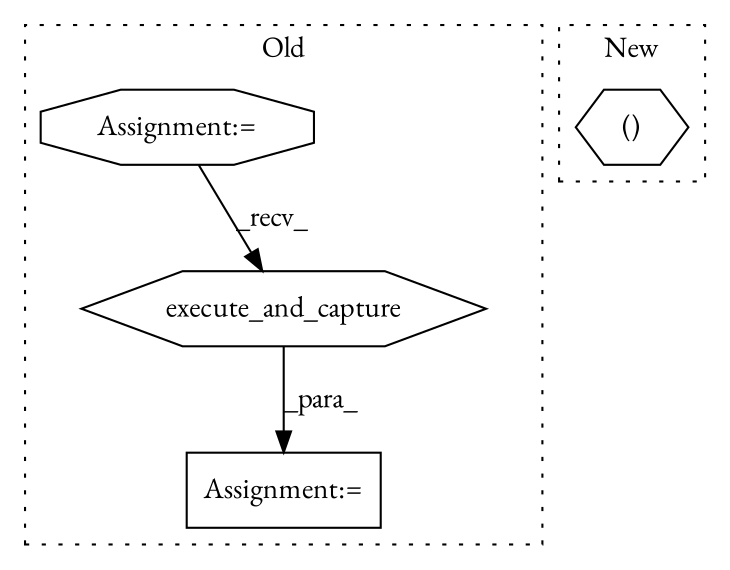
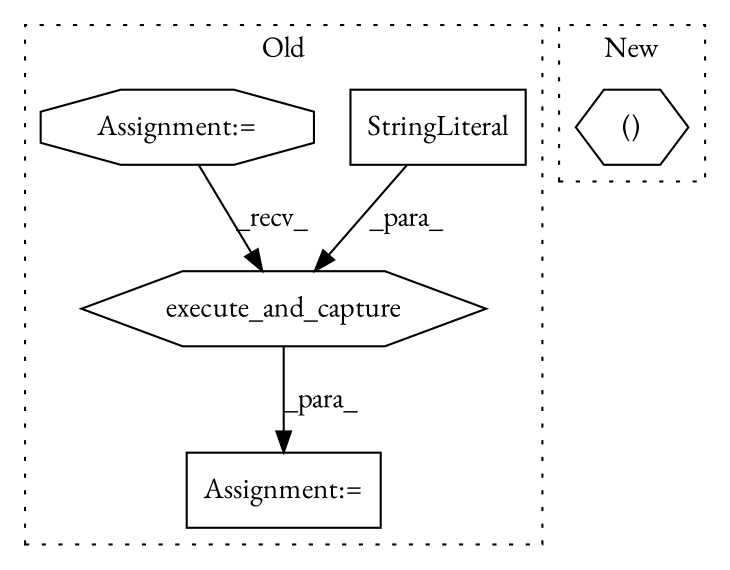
  digraph {
    fontname="EB Garamond"
    node [a=7 shape=hexagon fontname="EB Garamond"]
    edge [fontname="EB Garamond"]
    n1 [a=32 l="20,1" label=execute_and_capture s="14648,14681"]
+   n2 [a=45 l=8 label=StringLiteral s=14668 shape=box]
    n3 [l=2 label="Assignment:=" s=14638 shape=box]
    n4 [l=7 label="Assignment:=" s=14134 shape=octagon]
    n5 [a=106 l=15 label="()" s=12563]
    subgraph cluster_1 {
      label=Old
      style=dotted
      n1
+     n2
      n3
      n4
    }
    subgraph cluster_2 {
      label=New
      style=dotted
      n5
    }
    n1 -> n3 [label=_para_]
+   n2 -> n1 [label=_para_]
    n4 -> n1 [label=_recv_]
  }
